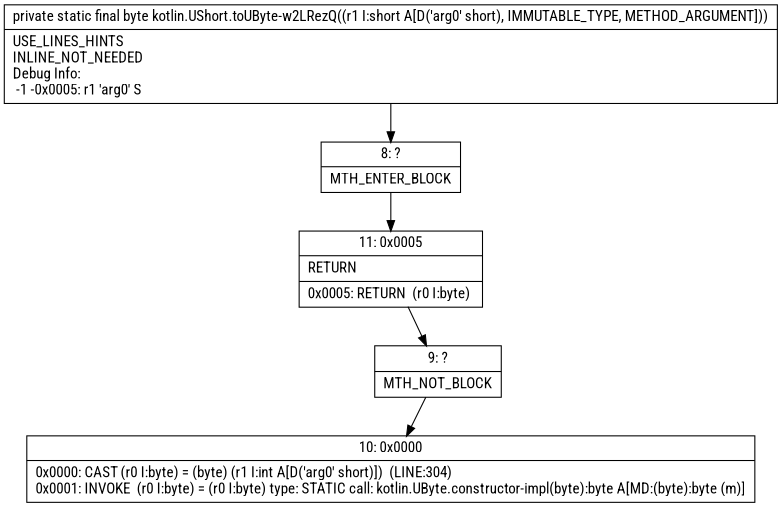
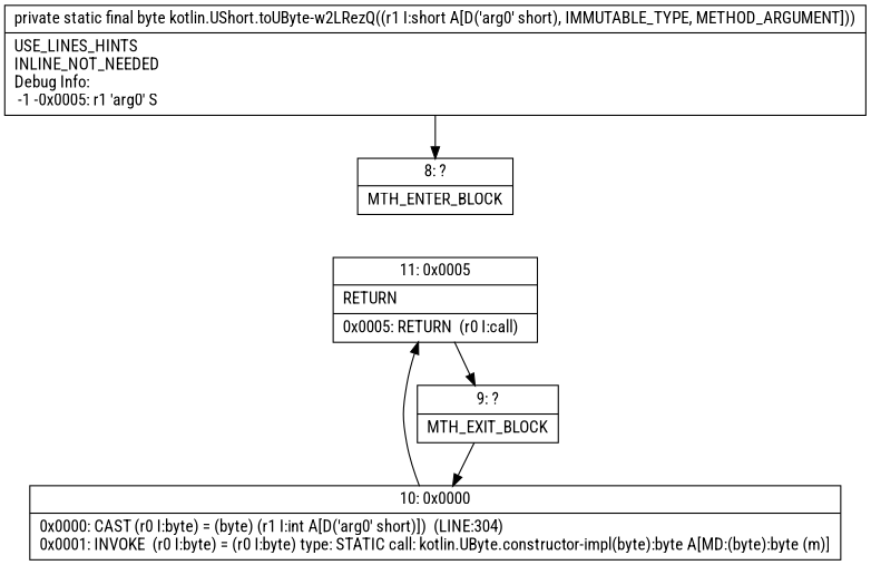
  digraph {
    fontname="Roboto Condensed"
    node [fontname="Roboto Condensed" shape=record]
    edge [fontname="Roboto Condensed"]
    n1 [label="{8\:\ ?|MTH_ENTER_BLOCK\l}"]
    n2 [label="{10\:\ 0x0000|0x0000: CAST (r0 I:byte) = (byte) (r1 I:int A[D('arg0' short)])  (LINE:304)\l0x0001: INVOKE  (r0 I:byte) = (r0 I:byte) type: STATIC call: kotlin.UByte.constructor\-impl(byte):byte A[MD:(byte):byte (m)]\l}"]
-   n3 [label="{11\:\ 0x0005|RETURN\l|0x0005: RETURN  (r0 I:byte) \l}"]
-   n4 [label="{9\:\ ?|MTH_NOT_BLOCK\l}"]
+   n3 [label="{11\:\ 0x0005|RETURN\l|0x0005: RETURN  (r0 I:call) \l}"]
+   n4 [label="{9\:\ ?|MTH_EXIT_BLOCK\l}"]
    n5 [label="{private static final byte kotlin.UShort.toUByte\-w2LRezQ((r1 I:short A[D('arg0' short), IMMUTABLE_TYPE, METHOD_ARGUMENT]))  | USE_LINES_HINTS\lINLINE_NOT_NEEDED\lDebug Info:\l  \-1 \-0x0005: r1 'arg0' S\l}"]
-   n1 -> n3
+   n2 -> n3
    n3 -> n4
    n4 -> n2
    n5 -> n1
  }
